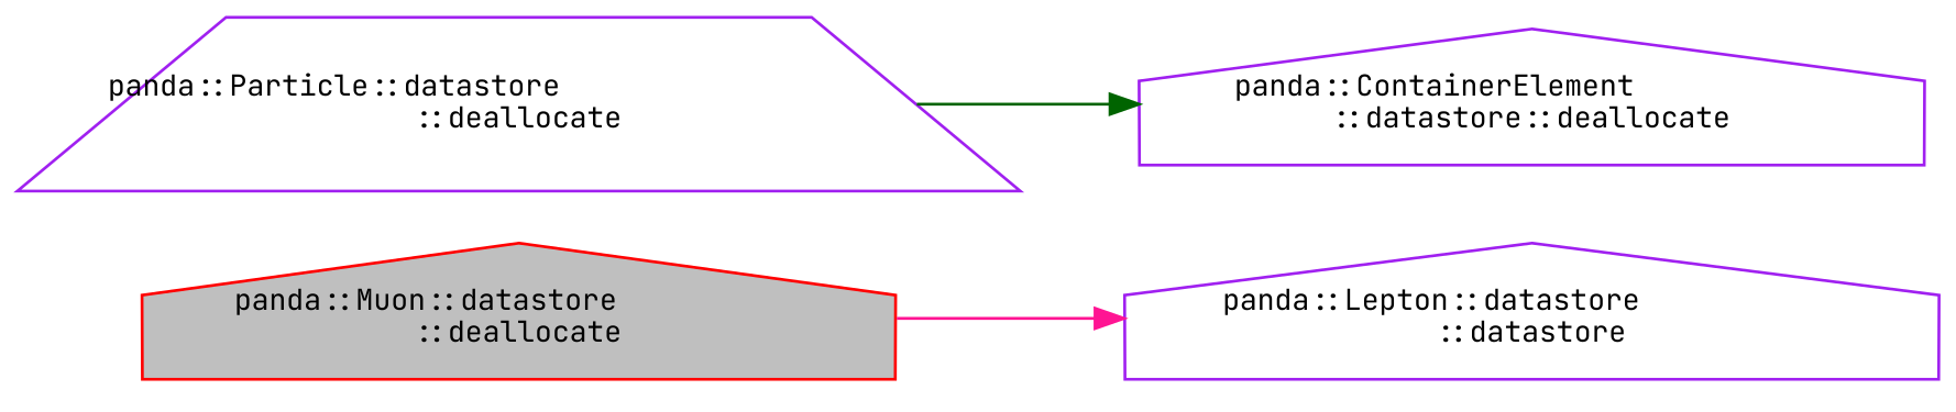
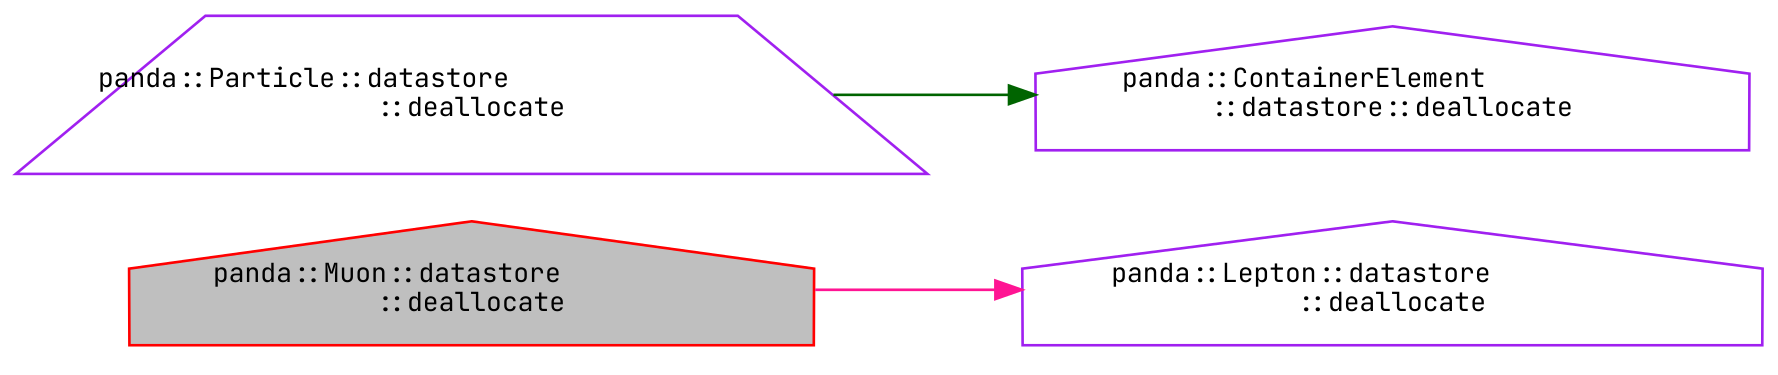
  digraph {
    fontname="JetBrains Mono"
    rankdir=LR
    node [color=purple fillcolor=white fontname="JetBrains Mono" fontsize=10 shape=house style=filled]
    edge [fontname="JetBrains Mono" fontsize=10 labelfontname=Helvetica labelfontsize=10 style=solid]
    n1 [color=red fillcolor=grey75 fontcolor=black height=0.2 label="panda::Muon::datastore\l::deallocate" width=0.4]
-   n2 [height=0.2 label="panda::Lepton::datastore\l::datastore" width=0.4]
+   n2 [height=0.2 label="panda::Lepton::datastore\l::deallocate" width=0.4]
    n3 [height=0.2 label="panda::Particle::datastore\l::deallocate" shape=trapezium width=0.4]
    n4 [height=0.2 label="panda::ContainerElement\l::datastore::deallocate" width=0.4]
    n1 -> n2 [color=deeppink]
    n3 -> n4 [color=darkgreen]
  }
